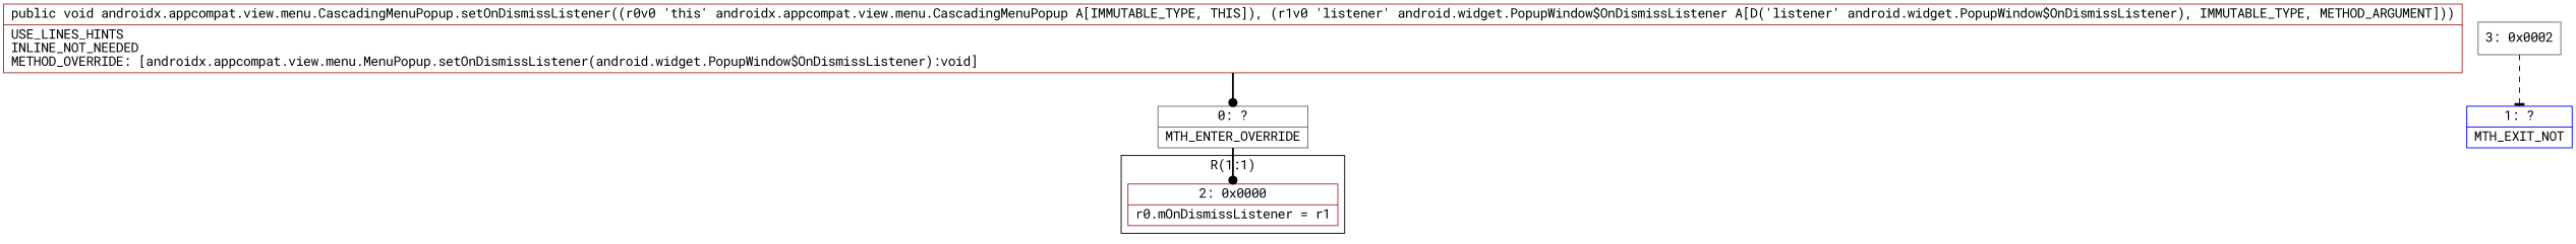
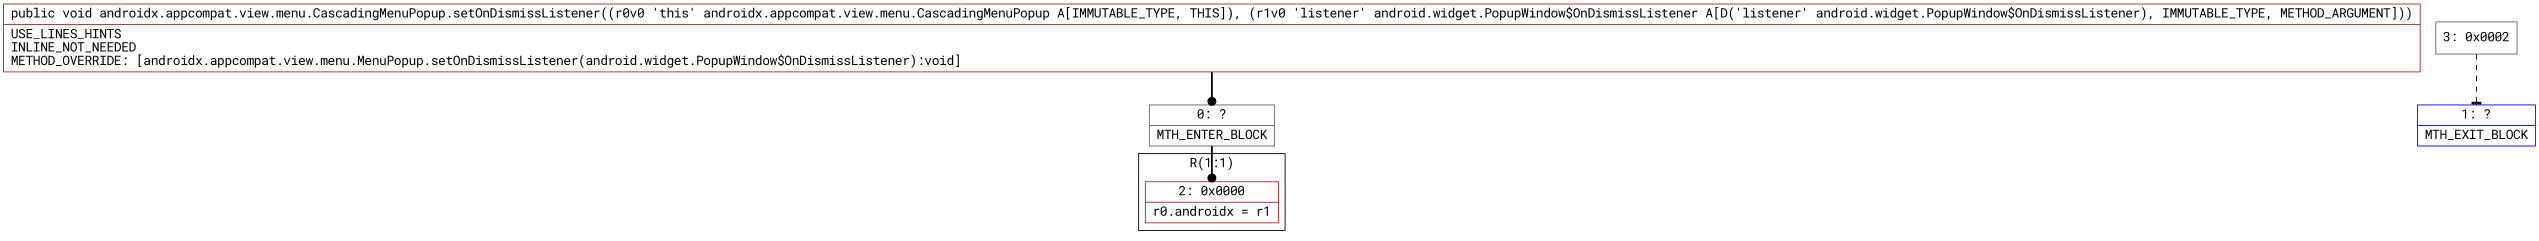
  digraph {
    fontname="Roboto Mono"
    node [color=brown fontname="Roboto Mono" shape=record]
    edge [arrowhead=dot fontname="Roboto Mono" style=bold]
-   n1 [label="{2\:\ 0x0000|r0.mOnDismissListener = r1\l}"]
+   n1 [label="{2\:\ 0x0000|r0.androidx = r1\l}"]
    n2 [color=gray40 label="{3\:\ 0x0002}"]
-   n3 [color=blue label="{1\:\ ?|MTH_EXIT_NOT\l}"]
-   n4 [color=gray40 label="{0\:\ ?|MTH_ENTER_OVERRIDE\l}"]
+   n3 [color=blue label="{1\:\ ?|MTH_EXIT_BLOCK\l}"]
+   n4 [color=gray40 label="{0\:\ ?|MTH_ENTER_BLOCK\l}"]
    n5 [label="{public void androidx.appcompat.view.menu.CascadingMenuPopup.setOnDismissListener((r0v0 'this' androidx.appcompat.view.menu.CascadingMenuPopup A[IMMUTABLE_TYPE, THIS]), (r1v0 'listener' android.widget.PopupWindow$OnDismissListener A[D('listener' android.widget.PopupWindow$OnDismissListener), IMMUTABLE_TYPE, METHOD_ARGUMENT]))  | USE_LINES_HINTS\lINLINE_NOT_NEEDED\lMETHOD_OVERRIDE: [androidx.appcompat.view.menu.MenuPopup.setOnDismissListener(android.widget.PopupWindow$OnDismissListener):void]\l}"]
    subgraph cluster_1 {
      label="R(1:1)"
      n1
    }
    n2 -> n3 [arrowhead=tee style=dashed]
    n4 -> n1
    n5 -> n4
  }
